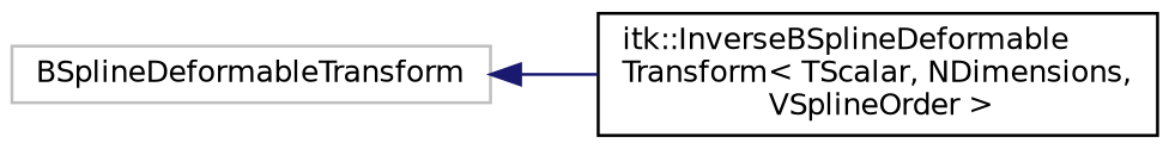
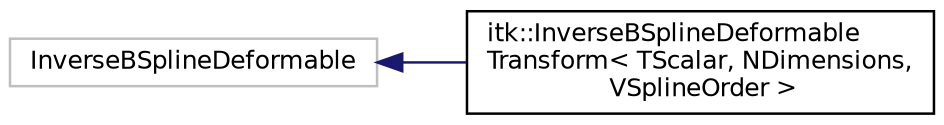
  digraph {
    rankdir=LR
    node [fontname=Helvetica fontsize=10 shape=record]
-   n1 [color=grey75 height=0.2 label=BSplineDeformableTransform width=0.4]
+   n1 [color=grey75 height=0.2 label=InverseBSplineDeformable width=0.4]
    n2 [color=black height=0.2 label="itk::InverseBSplineDeformable\lTransform\< TScalar, NDimensions,\l VSplineOrder \>" width=0.4]
    n1 -> n2 [color=midnightblue dir=back fontname=Helvetica fontsize=10 labelfontname=Helvetica labelfontsize=10 style=solid]
  }
